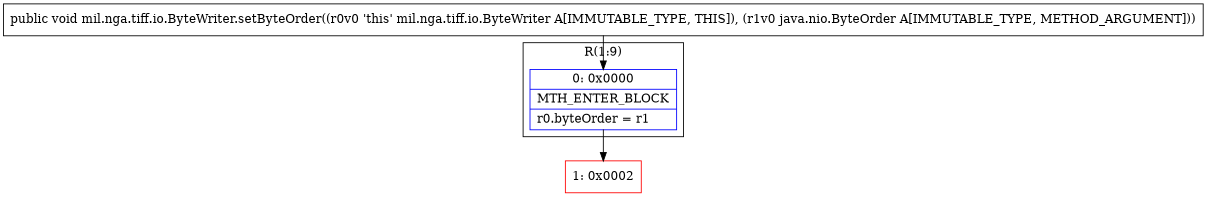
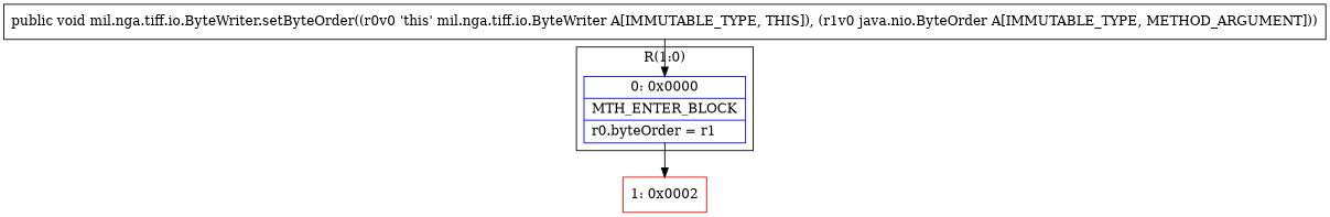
  digraph {
    node [shape=record]
    n1 [color=blue label="{0\:\ 0x0000|MTH_ENTER_BLOCK\l|r0.byteOrder = r1\l}"]
    n2 [color=red label="{1\:\ 0x0002}"]
    n3 [label="{public void mil.nga.tiff.io.ByteWriter.setByteOrder((r0v0 'this' mil.nga.tiff.io.ByteWriter A[IMMUTABLE_TYPE, THIS]), (r1v0 java.nio.ByteOrder A[IMMUTABLE_TYPE, METHOD_ARGUMENT])) }"]
    subgraph cluster_1 {
-     label="R(1:9)"
+     label="R(1:0)"
      n1
    }
    n1 -> n2
    n3 -> n1
  }
